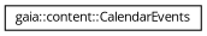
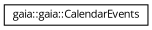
  digraph {
    rankdir=TB
    fontname="Open Sans"
-   n1 [color=black fillcolor=white fontname="Open Sans" fontsize=10 height=0.2 label="gaia::content::CalendarEvents" shape=record style=filled width=0.4]
+   n1 [color=black fillcolor=white fontname="Open Sans" fontsize=10 height=0.2 label="gaia::gaia::CalendarEvents" shape=record style=filled width=0.4]
  }
